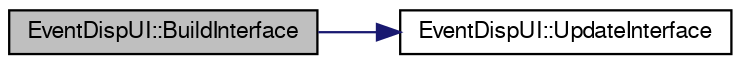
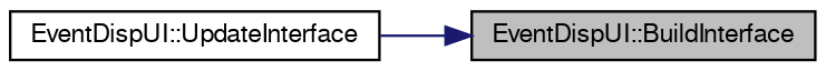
  digraph {
    rankdir=LR
    node [color=black fontname=FreeSans fontsize=10 shape=record]
    n1 [fillcolor=grey75 fontcolor=black height=0.2 label="EventDispUI::BuildInterface" style=filled width=0.4]
    n2 [height=0.2 label="EventDispUI::UpdateInterface" width=0.4]
-   n1 -> n2 [color=midnightblue fontname=FreeSans fontsize=10 labelfontname=FreeSans labelfontsize=10 style=solid]
+   n2 -> n1 [color=midnightblue fontname=FreeSans fontsize=10 labelfontname=FreeSans labelfontsize=10 style=solid]
  }
